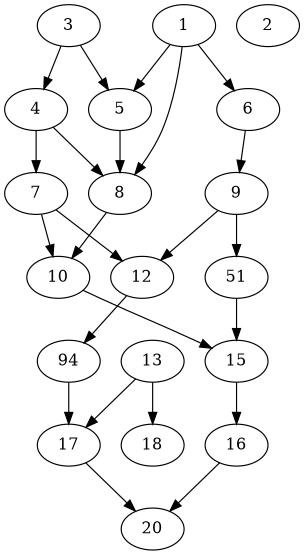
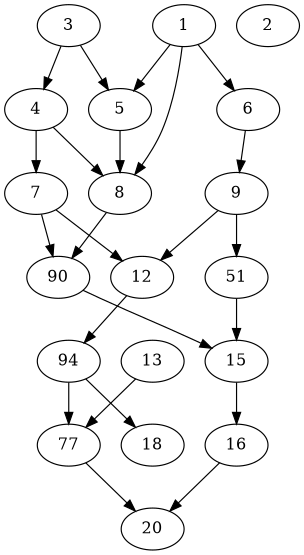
  digraph {
    fontname="DejaVu Serif"
    node [alpha=0.01 fontname="DejaVu Serif"]
    edge [fontname="DejaVu Serif"]
    1 [expect_size=25626624]
    5 [alpha=0.10 expect_size=25773056]
    6 [alpha=0.04 expect_size=31789056]
    8 [alpha=0.09 expect_size=39570432]
    4 [alpha=0.03 expect_size=18824192]
    7 [alpha=0.06 expect_size=17442816]
    9 [alpha=0.11 expect_size=46033920]
-   10 [expect_size=8335360]
+   10 [expect_size=8335360 label=90]
    12 [alpha=0.13 expect_size=35351552]
    n10 [alpha=0.12 expect_size=32854016 label=51]
    2 [alpha=0.14 expect_size=51442688]
    3 [alpha=0.17 expect_size=21528576]
    15 [expect_size=20427776]
    n14 [alpha=0.14 expect_size=13550592 label=94]
    13 [alpha=0.12 expect_size=21176320]
-   17 [alpha=0.02 expect_size=5921792]
+   17 [alpha=0.02 expect_size=5921792 label=77]
    16 [alpha=0.05 expect_size=43212800]
    18 [alpha=0.00 expect_size=20315136]
    20 [alpha=0.07 expect_size=20433920]
    1 -> 5
    1 -> 6
    1 -> 8
    5 -> 8
    6 -> 9
    8 -> 10
    4 -> 8
    4 -> 7
    7 -> 10
    7 -> 12
    9 -> 12
    9 -> n10
    10 -> 15
    12 -> n14
    n10 -> 15
    3 -> 5
    3 -> 4
    15 -> 16
    n14 -> 17
-   13 -> 18
+   n14 -> 18
    13 -> 17
    17 -> 20
    16 -> 20
  }
